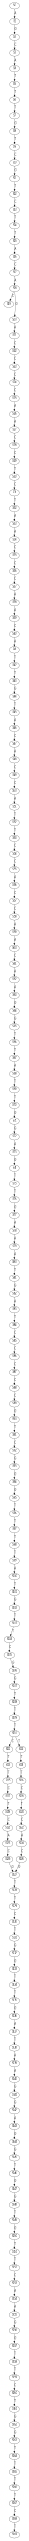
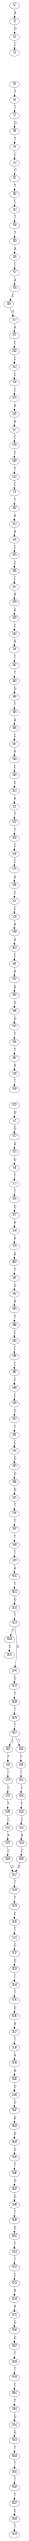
  strict digraph {
    fontname="Comic Neue"
    node [fontname="Comic Neue"]
    edge [fontname="Comic Neue"]
    S0
    S1
    S2
    S3
-   S4
    S5
    S6
    S7
    S8
    S9
    S10
    S11
    S12
    S13
    S14
    S15
    S16
    S17
    S18
    S19
    S20
    S21
    S22
    S23
    S24
    S25
    S26
    S27
    S28
    S29
    S30
    S31
    S32
    S33
    S34
    S35
    S36
    S37
    S38
    S39
    S40
    S41
    S42
    S43
    S44
    S45
    S46
    S47
    S48
    S49
    S50
    S51
    S52
    S53
    S54
    S55
    S56
    S57
    S58
    S59
    S60
    S61
    S62
    S63
    S64
    S65
    S66
    S67
    S68
    S69
    S70
    S71
    S72
    S73
    S74
    S75
    S76
    S77
    S78
    S79
    S80
    S81
    S82
    S83
    S84
    S85
    S86
    S87
    S88
    S89
    S90
    S91
    S92
    S93
    S94
    S95
    S96
    S97
    S98
    S99
    S100
    S101
    S102
    S103
    S104
    S105
    S106
    S107
    S108
    S109
    S110
    S111
    S112
    S113
    S114
    S115
    S116
    S117
    S118
    S119
    S120
    S121
    S122
    S123
    S124
    S125
    S126
    S127
    S128
    S129
    S130
    S131
    S132
    S133
    S134
    S135
    S136
    S137
    S138
    S139
    S140
    S141
    S142
    S143
    S144
    S145
    S146
    S147
    S148
    S149
    S150
    S151
    S152
    S153
    S154
    S155
    S156
    S157
    S158
    S159
    S160
    S161
    S162
    S163
    S164
    S165
    S166
    S167
    S168
    S169
    S0 -> S1 [label=A]
    S1 -> S2 [label=G]
    S2 -> S3 [label=C]
-   S3 -> S4 [label=A]
-   S4 -> S5 [label=T]
    S5 -> S6 [label=T]
    S6 -> S7 [label=T]
    S7 -> S8 [label=G]
    S8 -> S9 [label=T]
    S9 -> S10 [label=C]
    S10 -> S11 [label=G]
    S11 -> S12 [label=T]
    S12 -> S13 [label=C]
    S13 -> S14 [label=T]
    S14 -> S15 [label=T]
    S15 -> S16 [label=A]
    S16 -> S17 [label=C]
    S17 -> S18 [label=A]
    S18 -> S19 [label=C]
-   S18 -> S20 [label=G]
+   S19 -> S20 [label=G]
    S20 -> S21 [label=A]
    S21 -> S22 [label=C]
    S22 -> S23 [label=C]
    S23 -> S24 [label=C]
    S24 -> S25 [label=C]
    S25 -> S26 [label=A]
    S26 -> S27 [label=A]
    S27 -> S28 [label=C]
    S28 -> S29 [label=C]
    S29 -> S30 [label=T]
    S30 -> S31 [label=C]
    S31 -> S32 [label=T]
    S32 -> S33 [label=A]
    S33 -> S34 [label=A]
    S34 -> S35 [label=C]
    S35 -> S36 [label=C]
    S36 -> S37 [label=C]
    S37 -> S38 [label=A]
    S38 -> S39 [label=A]
    S39 -> S40 [label=C]
    S40 -> S41 [label=A]
    S41 -> S42 [label=T]
    S42 -> S43 [label=T]
    S43 -> S44 [label=G]
    S44 -> S45 [label=T]
    S45 -> S46 [label=A]
    S46 -> S47 [label=C]
    S47 -> S48 [label=A]
    S48 -> S49 [label=C]
    S49 -> S50 [label=C]
    S50 -> S51 [label=A]
    S51 -> S52 [label=T]
    S52 -> S53 [label=T]
    S53 -> S54 [label=C]
    S54 -> S55 [label=C]
    S55 -> S56 [label=A]
    S56 -> S57 [label=C]
    S57 -> S58 [label=C]
    S58 -> S59 [label=A]
    S59 -> S60 [label=A]
    S60 -> S61 [label=C]
    S61 -> S62 [label=A]
    S62 -> S63 [label=A]
    S63 -> S64 [label=G]
    S64 -> S65 [label=G]
    S65 -> S66 [label=T]
    S66 -> S67 [label=T]
    S67 -> S68 [label=A]
    S68 -> S69 [label=T]
-   S69 -> S70 [label=T]
    S70 -> S71 [label=G]
    S71 -> S72 [label=G]
    S72 -> S73 [label=A]
    S73 -> S74 [label=G]
    S74 -> S75 [label=T]
    S75 -> S76 [label=T]
    S76 -> S77 [label=G]
    S77 -> S78 [label=A]
    S78 -> S79 [label=A]
    S79 -> S80 [label=A]
    S80 -> S81 [label=T]
    S81 -> S82 [label=G]
    S82 -> S83 [label=A]
    S83 -> S84 [label=T]
    S84 -> S85 [label=C]
    S85 -> S86 [label=C]
    S86 -> S87 [label=C]
    S87 -> S88 [label=C]
    S88 -> S89 [label=C]
    S89 -> S90 [label=G]
    S90 -> S91 [label=T]
    S91 -> S92 [label=C]
    S92 -> S93 [label=G]
    S93 -> S94 [label=G]
    S94 -> S95 [label=G]
    S95 -> S96 [label=T]
    S96 -> S97 [label=T]
    S97 -> S98 [label=T]
    S98 -> S99 [label=T]
    S99 -> S100 [label=A]
    S100 -> S101 [label=T]
    S101 -> S102 [label=G]
    S102 -> S103 [label=T]
    S103 -> S104 [label=T]
    S104 -> S105 [label=C]
-   S105 -> S106 [label=G]
+   S103 -> S106 [label=G]
    S106 -> S107 [label=G]
    S107 -> S108 [label=T]
    S108 -> S109 [label=T]
    S109 -> S110 [label=T]
    S110 -> S111 [label=C]
    S110 -> S112 [label=T]
    S111 -> S113 [label=T]
    S112 -> S114 [label=T]
    S113 -> S115 [label=T]
    S114 -> S116 [label=T]
    S115 -> S117 [label=C]
    S116 -> S118 [label=C]
    S117 -> S119 [label=T]
    S118 -> S120 [label=T]
    S119 -> S121 [label=C]
    S120 -> S122 [label=C]
    S121 -> S123 [label=A]
    S122 -> S124 [label=A]
    S123 -> S125 [label=C]
    S124 -> S126 [label=C]
    S125 -> S127 [label=G]
    S126 -> S127 [label=G]
    S127 -> S128 [label=T]
    S128 -> S129 [label=T]
    S129 -> S130 [label=C]
    S130 -> S131 [label=T]
    S131 -> S132 [label=G]
    S132 -> S133 [label=G]
    S133 -> S134 [label=T]
    S134 -> S135 [label=T]
    S135 -> S136 [label=G]
    S136 -> S137 [label=A]
    S137 -> S138 [label=T]
    S138 -> S139 [label=A]
    S139 -> S140 [label=A]
    S140 -> S141 [label=G]
    S141 -> S142 [label=G]
    S142 -> S143 [label=A]
    S143 -> S144 [label=G]
    S144 -> S145 [label=G]
    S145 -> S146 [label=T]
    S146 -> S147 [label=G]
    S147 -> S148 [label=G]
    S148 -> S149 [label=T]
    S149 -> S150 [label=G]
    S150 -> S151 [label=T]
    S151 -> S152 [label=T]
    S152 -> S153 [label=C]
    S153 -> S154 [label=A]
    S154 -> S155 [label=A]
    S155 -> S156 [label=G]
    S156 -> S157 [label=G]
    S157 -> S158 [label=T]
    S158 -> S159 [label=T]
    S159 -> S160 [label=C]
    S160 -> S161 [label=T]
    S161 -> S162 [label=G]
    S162 -> S163 [label=G]
    S163 -> S164 [label=T]
    S164 -> S165 [label=T]
    S165 -> S166 [label=T]
    S166 -> S167 [label=T]
    S167 -> S168 [label=C]
    S168 -> S169 [label=T]
  }
